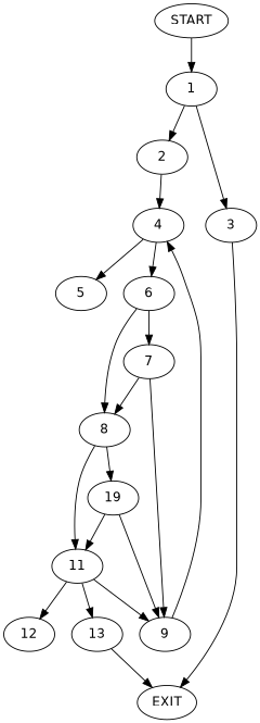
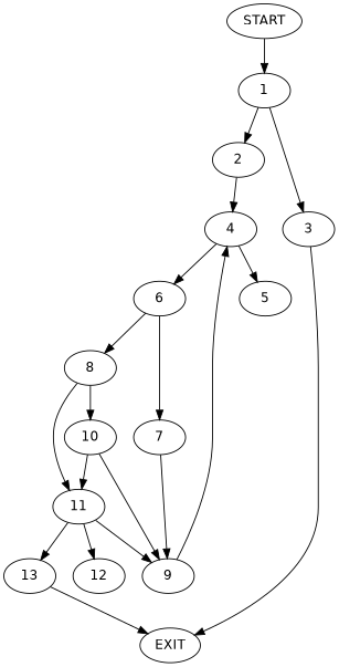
  digraph {
    fontname="DejaVu Sans"
    node [fontname="DejaVu Sans"]
    edge [fontname="DejaVu Sans"]
    n1 [label=START]
    1
    2
    3
    n5 [label=EXIT]
    4
    5
    6
    7
    8
    9
-   10 [label=19]
+   10
    11
    12
    13
    n1 -> 1
    1 -> 2
    1 -> 3
    2 -> 4
    3 -> n5
    4 -> 5
    4 -> 6
    6 -> 7
    6 -> 8
-   7 -> 8
    7 -> 9
    8 -> 10
    8 -> 11
    9 -> 4
    10 -> 9
    10 -> 11
    11 -> 9
    11 -> 12
    11 -> 13
    13 -> n5
  }
